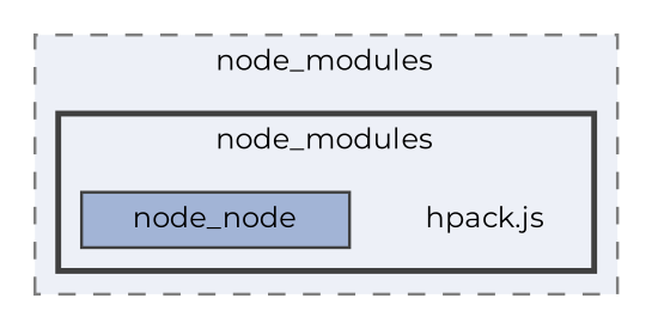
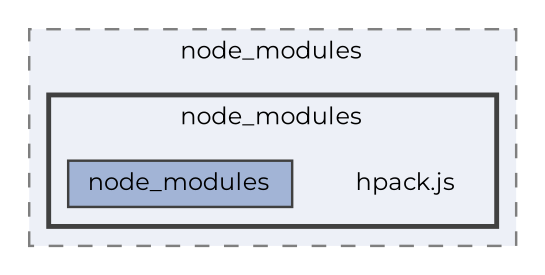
  digraph {
    compound=true
    fontname=Montserrat
    node [fontname=Montserrat fontsize=10]
    n1 [height=0.2 label="hpack.js" shape=plaintext width=0.4]
-   n2 [color=grey25 fillcolor="#a2b4d6" height=0.2 label=node_node shape=box style=filled width=0.4]
+   n2 [color=grey25 fillcolor="#a2b4d6" height=0.2 label=node_modules shape=box style=filled width=0.4]
    subgraph cluster_1 {
      bgcolor="#edf0f7"
      fontsize=10
      label=node_modules
      pencolor=grey50
      style="filled,dashed"
      subgraph cluster_2 {
        bgcolor="#edf0f7"
        fontsize=10
        pencolor=grey25
        style="filled,bold"
        n1
        n2
      }
    }
  }
